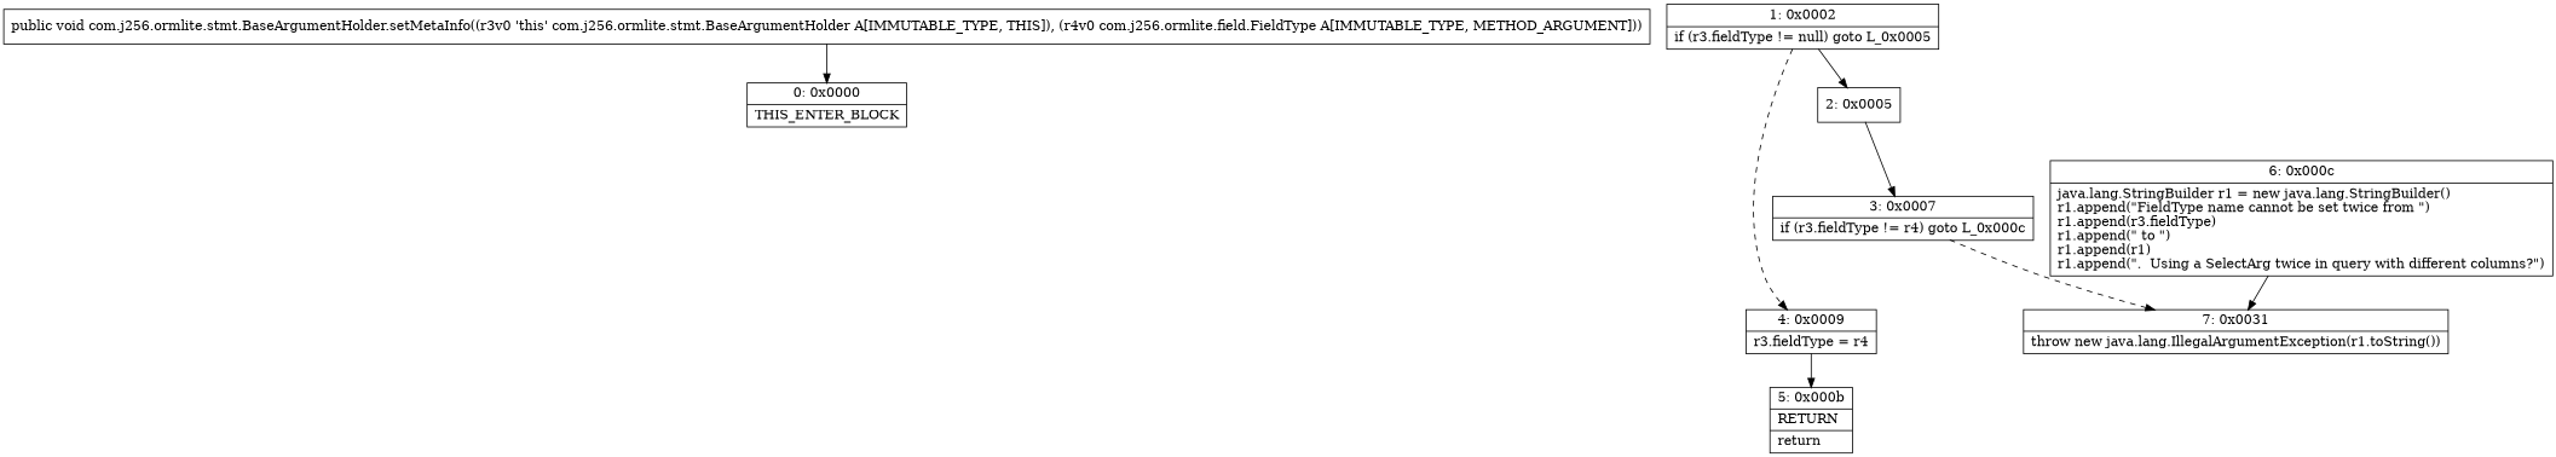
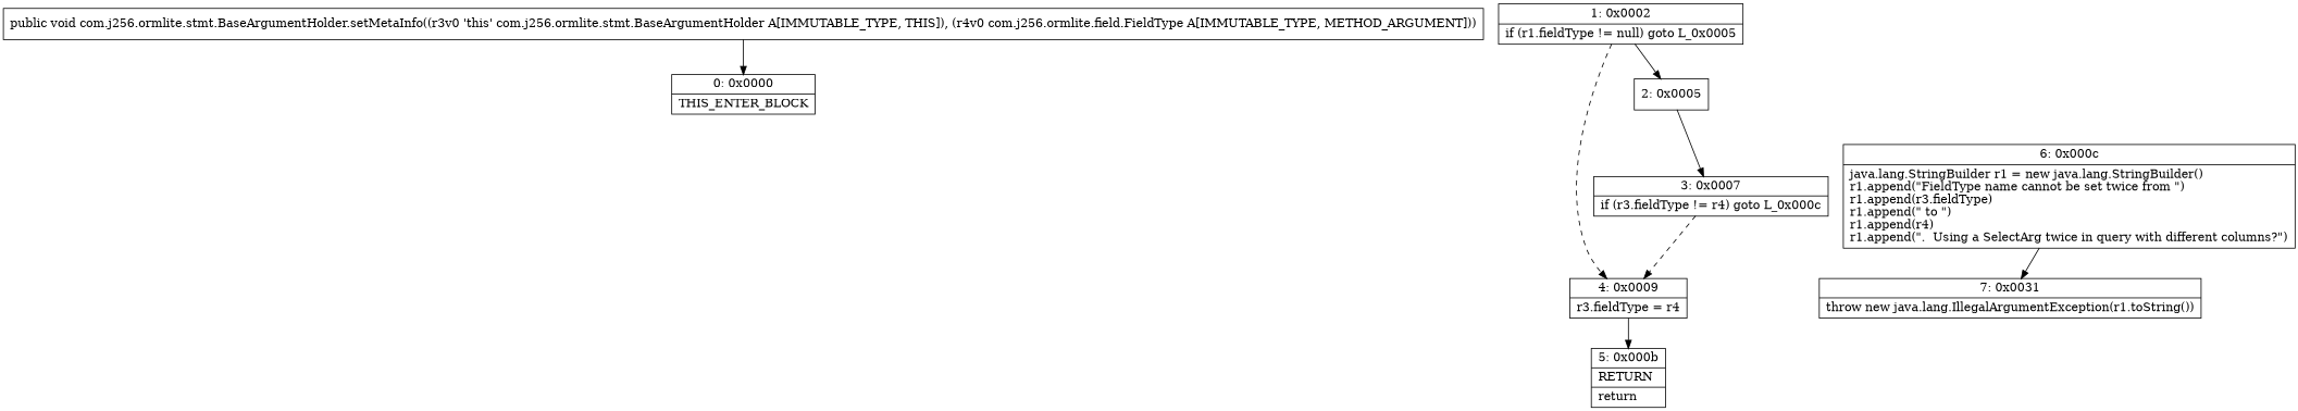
  digraph {
    node [shape=record]
    n1 [label="{0\:\ 0x0000|THIS_ENTER_BLOCK\l}"]
-   n2 [label="{1\:\ 0x0002|if (r3.fieldType != null) goto L_0x0005\l}"]
+   n2 [label="{1\:\ 0x0002|if (r1.fieldType != null) goto L_0x0005\l}"]
    n3 [label="{2\:\ 0x0005}"]
    n4 [label="{4\:\ 0x0009|r3.fieldType = r4\l}"]
    n5 [label="{3\:\ 0x0007|if (r3.fieldType != r4) goto L_0x000c\l}"]
    n6 [label="{5\:\ 0x000b|RETURN\l|return\l}"]
-   n7 [label="{6\:\ 0x000c|java.lang.StringBuilder r1 = new java.lang.StringBuilder()\lr1.append(\"FieldType name cannot be set twice from \")\lr1.append(r3.fieldType)\lr1.append(\" to \")\lr1.append(r1)\lr1.append(\".  Using a SelectArg twice in query with different columns?\")\l}"]
+   n7 [label="{6\:\ 0x000c|java.lang.StringBuilder r1 = new java.lang.StringBuilder()\lr1.append(\"FieldType name cannot be set twice from \")\lr1.append(r3.fieldType)\lr1.append(\" to \")\lr1.append(r4)\lr1.append(\".  Using a SelectArg twice in query with different columns?\")\l}"]
    n8 [label="{7\:\ 0x0031|throw new java.lang.IllegalArgumentException(r1.toString())\l}"]
    n9 [label="{public void com.j256.ormlite.stmt.BaseArgumentHolder.setMetaInfo((r3v0 'this' com.j256.ormlite.stmt.BaseArgumentHolder A[IMMUTABLE_TYPE, THIS]), (r4v0 com.j256.ormlite.field.FieldType A[IMMUTABLE_TYPE, METHOD_ARGUMENT])) }"]
    n2 -> n3
    n2 -> n4 [style=dashed]
    n3 -> n5
    n4 -> n6
-   n5 -> n8 [style=dashed]
+   n5 -> n4 [style=dashed]
    n7 -> n8
    n9 -> n1
  }
